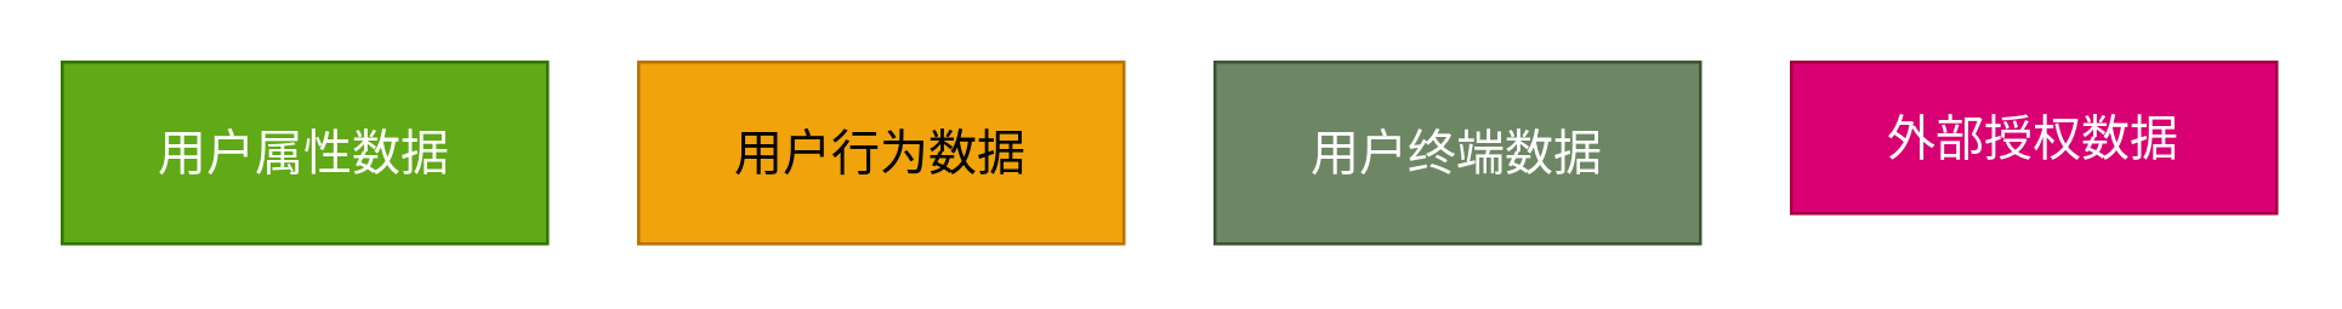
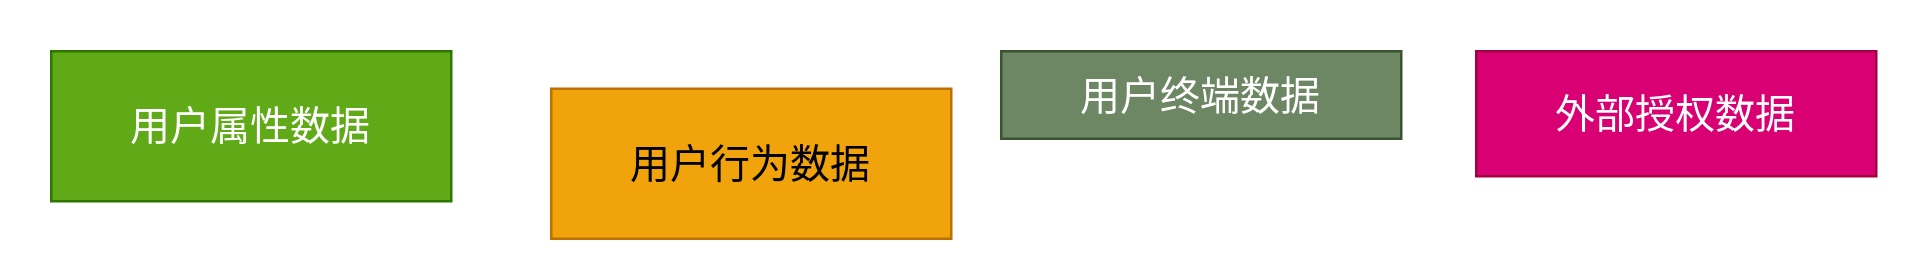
  <mxCell id="0" />
  <mxCell id="1" parent="0" />
  <mxCell id="2" value="用户属性数据" style="rounded=0;whiteSpace=wrap;html=1;fillColor=#60a917;fontColor=#ffffff;strokeColor=#2D7600;fontSize=16;" vertex="1" parent="1"><mxGeometry x="20" y="20" width="160" height="60" as="geometry" /></mxCell>
- <mxCell id="3" value="用户行为数据" style="rounded=0;whiteSpace=wrap;html=1;fillColor=#f0a30a;fontColor=#000000;strokeColor=#BD7000;fontSize=16;" vertex="1" parent="1"><mxGeometry x="210" y="20" width="160" height="60" as="geometry" /></mxCell>
- <mxCell id="4" value="用户终端数据" style="rounded=0;whiteSpace=wrap;html=1;fillColor=#6d8764;fontColor=#ffffff;strokeColor=#3A5431;fontSize=16;" vertex="1" parent="1"><mxGeometry x="400" y="20" width="160" height="60" as="geometry" /></mxCell>
+ <mxCell id="3" value="用户行为数据" style="rounded=0;whiteSpace=wrap;html=1;fillColor=#f0a30a;fontColor=#000000;strokeColor=#BD7000;fontSize=16;" vertex="1" parent="1"><mxGeometry x="220" y="35" width="160" height="60" as="geometry" /></mxCell>
+ <mxCell id="4" value="用户终端数据" style="rounded=0;whiteSpace=wrap;html=1;fillColor=#6d8764;fontColor=#ffffff;strokeColor=#3A5431;fontSize=16;" vertex="1" parent="1"><mxGeometry x="400" y="20" width="160" height="35" as="geometry" /></mxCell>
  <mxCell id="5" value="外部授权数据" style="rounded=0;whiteSpace=wrap;html=1;fillColor=#d80073;fontColor=#ffffff;strokeColor=#A50040;fontSize=16;" vertex="1" parent="1"><mxGeometry x="590" y="20" width="160" height="50" as="geometry" /></mxCell>
